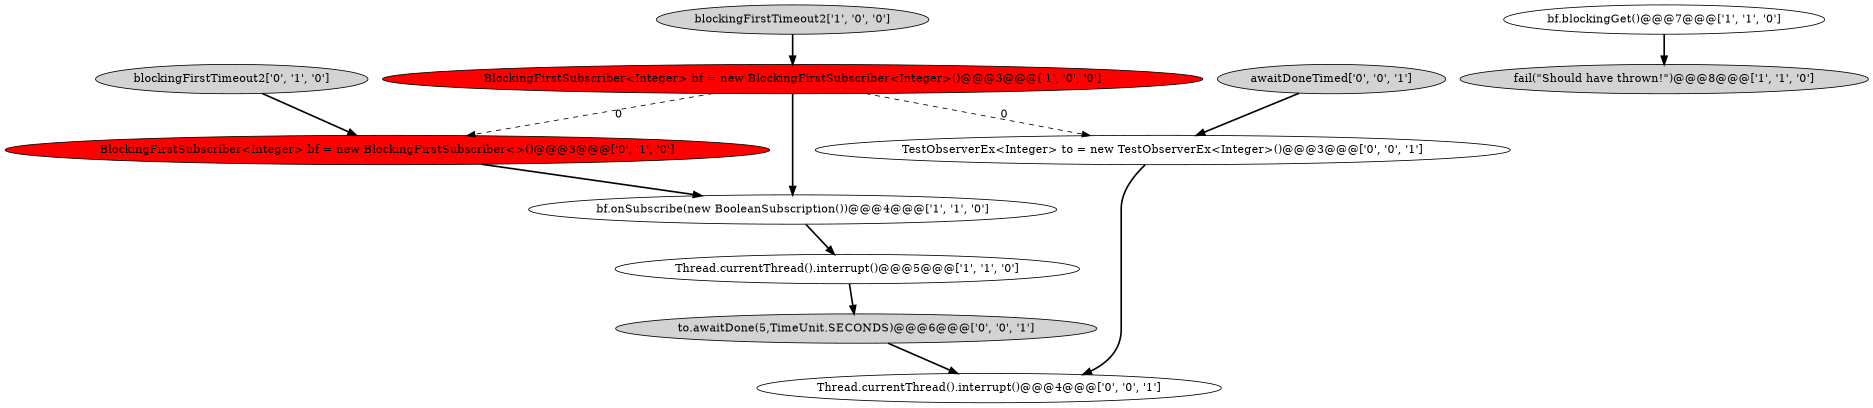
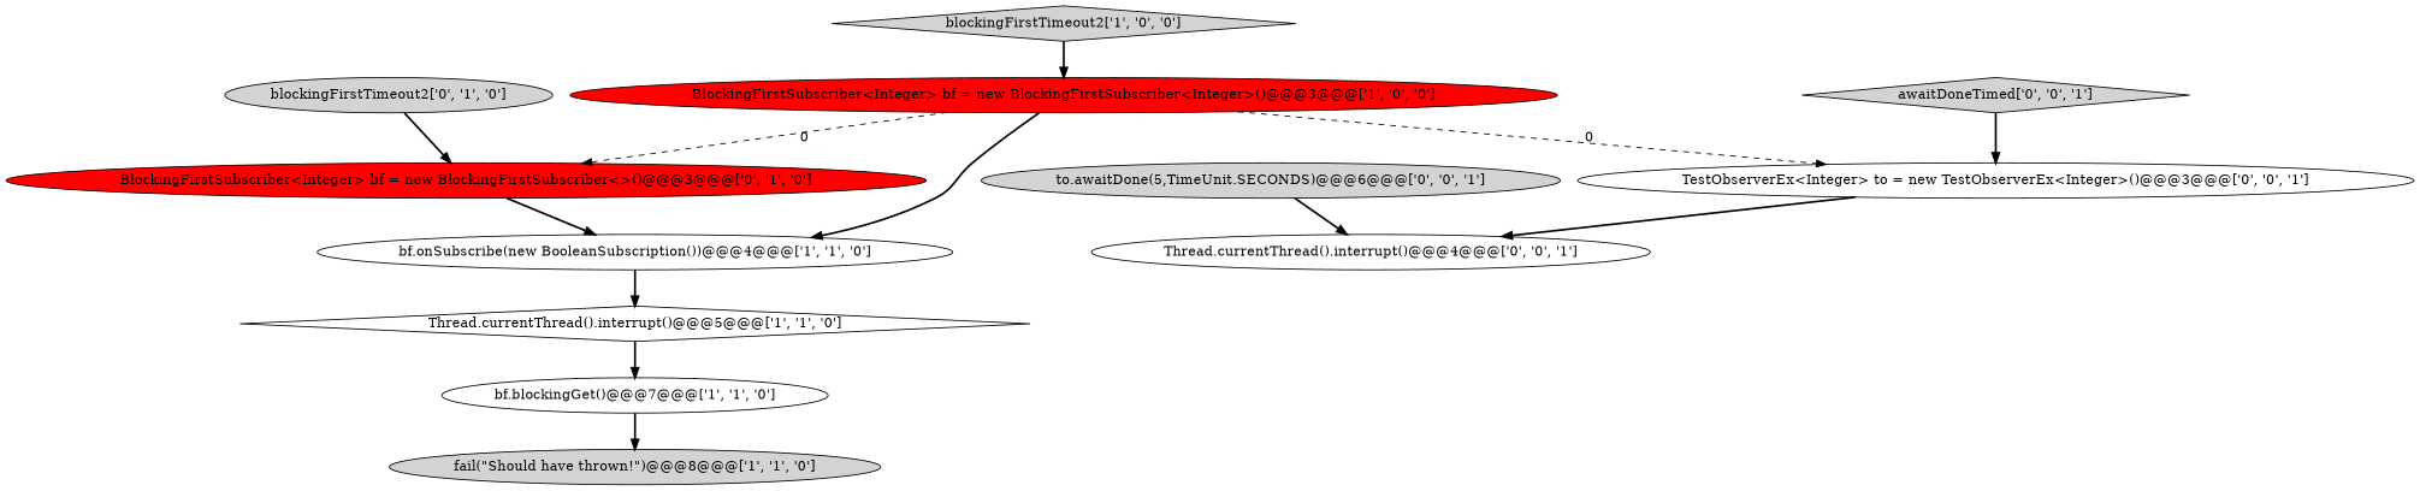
  digraph {
    node [fillcolor=white shape=ellipse style=filled]
    edge [style=bold]
    n1 [label="bf.onSubscribe(new BooleanSubscription())@@@4@@@['1', '1', '0']"]
-   n2 [label="Thread.currentThread().interrupt()@@@5@@@['1', '1', '0']"]
+   n2 [label="Thread.currentThread().interrupt()@@@5@@@['1', '1', '0']" shape=diamond]
    n3 [label="bf.blockingGet()@@@7@@@['1', '1', '0']"]
    n4 [fillcolor=red label="BlockingFirstSubscriber<Integer> bf = new BlockingFirstSubscriber<>()@@@3@@@['0', '1', '0']"]
    n5 [fillcolor=lightgray label="blockingFirstTimeout2['0', '1', '0']"]
    n6 [fillcolor=lightgray label="to.awaitDone(5,TimeUnit.SECONDS)@@@6@@@['0', '0', '1']"]
    n7 [label="Thread.currentThread().interrupt()@@@4@@@['0', '0', '1']"]
-   n8 [fillcolor=lightgray label="awaitDoneTimed['0', '0', '1']"]
+   n8 [fillcolor=lightgray label="awaitDoneTimed['0', '0', '1']" shape=diamond]
    n9 [label="TestObserverEx<Integer> to = new TestObserverEx<Integer>()@@@3@@@['0', '0', '1']"]
    n10 [fillcolor=lightgray label="fail(\"Should have thrown!\")@@@8@@@['1', '1', '0']"]
    n11 [fillcolor=red label="BlockingFirstSubscriber<Integer> bf = new BlockingFirstSubscriber<Integer>()@@@3@@@['1', '0', '0']"]
-   n12 [fillcolor=lightgray label="blockingFirstTimeout2['1', '0', '0']"]
+   n12 [fillcolor=lightgray label="blockingFirstTimeout2['1', '0', '0']" shape=diamond]
    n1 -> n2
-   n2 -> n6
+   n2 -> n3
    n3 -> n10
    n4 -> n1
    n5 -> n4
    n6 -> n7
    n8 -> n9
    n9 -> n7
    n11 -> n1
    n11 -> n4 [label=0 style=dashed]
    n11 -> n9 [label=0 style=dashed]
    n12 -> n11
  }
